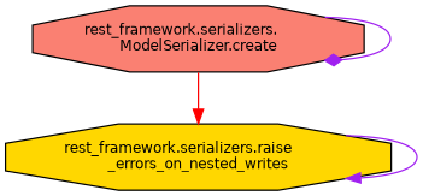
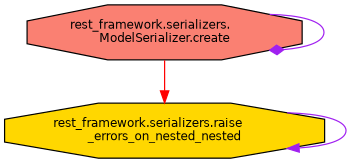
  digraph {
    rankdir=TB
    node [color=black fontname=Helvetica fontsize=10 shape=octagon style=filled]
    edge [color=purple fontname=Helvetica fontsize=10 labelfontname=Helvetica labelfontsize=10 style=solid arrowhead=normal]
    n1 [fillcolor=salmon fontcolor=black height=0.2 label="rest_framework.serializers.\lModelSerializer.create" width=0.4]
-   n2 [fillcolor=gold height=0.2 label="rest_framework.serializers.raise\l_errors_on_nested_writes" width=0.4]
+   n2 [fillcolor=gold height=0.2 label="rest_framework.serializers.raise\l_errors_on_nested_nested" width=0.4]
    n1 -> n1 [arrowhead=diamond]
    n1 -> n2 [color=red]
    n2 -> n2
  }
